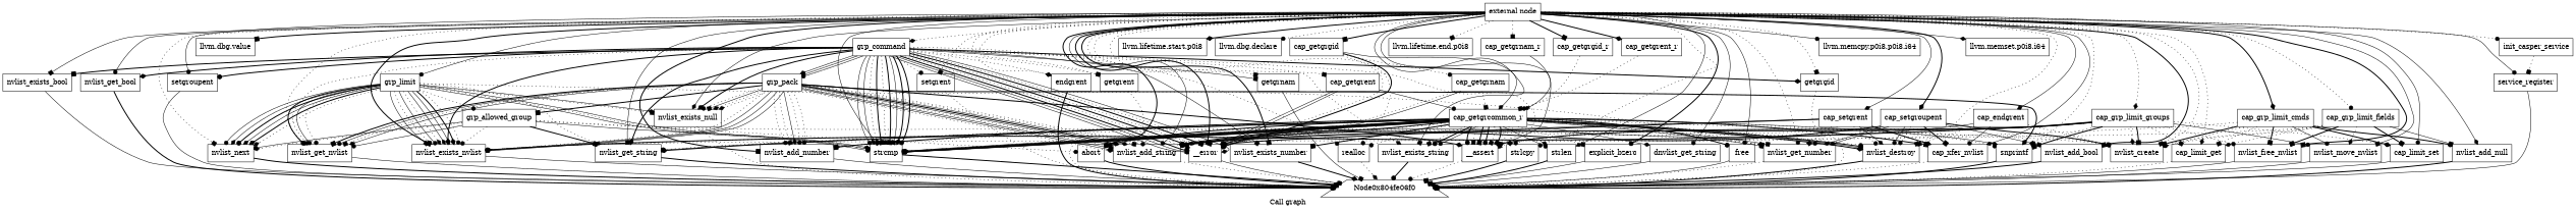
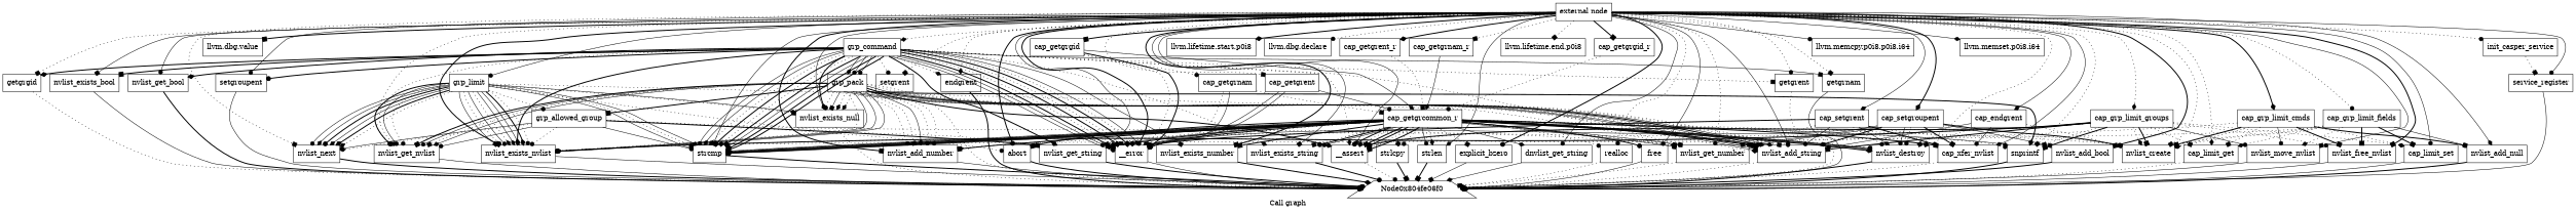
  digraph {
    label="Call graph"
    node [shape=record]
    edge [arrowhead=dot style=dotted]
    n1 [label="{external node}"]
    n2 [label="{init_casper_service}"]
    n3 [label="{grp_limit}"]
    n4 [label="{grp_command}"]
    n5 [label="{service_register}"]
    n6 [label="{llvm.dbg.value}"]
    n7 [label="{nvlist_exists_nvlist}"]
    n8 [label="{nvlist_get_nvlist}"]
    n9 [label="{nvlist_exists_null}"]
    n10 [label="{strcmp}"]
    n11 [label="{__error}"]
    n12 [label="{getgrent}"]
    n13 [label="{nvlist_exists_string}"]
    n14 [label="{nvlist_get_string}"]
    n15 [label="{__assert}"]
    n16 [label="{getgrnam}"]
    n17 [label="{nvlist_exists_number}"]
    n18 [label="{nvlist_get_number}"]
    n19 [label="{getgrgid}"]
    n20 [label="{nvlist_exists_bool}"]
    n21 [label="{nvlist_get_bool}"]
    n22 [label="{setgroupent}"]
    n23 [label="{setgrent}"]
    n24 [label="{endgrent}"]
    n25 [label="{llvm.lifetime.start.p0i8}"]
    n26 [label="{llvm.dbg.declare}"]
    n27 [label="{nvlist_add_string}"]
    n28 [label="{nvlist_add_number}"]
    n29 [label="{snprintf}"]
    n30 [label="{llvm.lifetime.end.p0i8}"]
    n31 [label="{nvlist_next}"]
    n32 [label="{abort}"]
    n33 [label="{cap_getgrent}"]
    n34 [label="{nvlist_create}"]
    n35 [label="{cap_xfer_nvlist}"]
    n36 [label="{nvlist_destroy}"]
    n37 [label="{explicit_bzero}"]
    n38 [label="{strlcpy}"]
    n39 [label="{dnvlist_get_string}"]
    n40 [label="{strlen}"]
    n41 [label="{llvm.memcpy.p0i8.p0i8.i64}"]
    n42 [label="{realloc}"]
    n43 [label="{free}"]
    n44 [label="{llvm.memset.p0i8.i64}"]
    n45 [label="{cap_getgrgid}"]
    n46 [label="{cap_getgrent_r}"]
    n47 [label="{cap_getgrnam_r}"]
    n48 [label="{cap_getgrgid_r}"]
    n49 [label="{cap_setgroupent}"]
    n50 [label="{nvlist_add_bool}"]
    n51 [label="{cap_setgrent}"]
    n52 [label="{cap_endgrent}"]
    n53 [label="{cap_grp_limit_cmds}"]
    n54 [label="{cap_limit_get}"]
    n55 [label="{nvlist_free_nvlist}"]
    n56 [label="{nvlist_add_null}"]
    n57 [label="{nvlist_move_nvlist}"]
    n58 [label="{cap_limit_set}"]
    n59 [label="{cap_grp_limit_fields}"]
    n60 [label="{cap_grp_limit_groups}"]
    n61 [label="{grp_allowed_group}"]
    n62 [label="{grp_pack}"]
    Node0x804fe06f0 [shape=trapezium]
    n64 [label="{cap_getgrcommon_r}"]
    n65 [label="{cap_getgrnam}"]
    n1 -> n2
    n1 -> n3 [style=solid]
    n1 -> n4 [arrowhead=diamond]
    n1 -> n5 [style=solid]
    n1 -> n6 [arrowhead=box style=bold]
    n1 -> n7 [arrowhead=box style=bold]
    n1 -> n8
    n1 -> n9 [arrowhead=diamond style=solid]
    n1 -> n10 [arrowhead=box style=solid]
    n1 -> n11 [style=bold]
    n1 -> n12
    n1 -> n13 [arrowhead=box style=solid]
    n1 -> n14 [arrowhead=box style=solid]
    n1 -> n15 [arrowhead=diamond style=solid]
    n1 -> n16 [arrowhead=box]
    n1 -> n17 [arrowhead=box style=bold]
    n1 -> n18
    n1 -> n19 [arrowhead=box]
    n1 -> n20 [arrowhead=box style=solid]
    n1 -> n21 [style=solid]
    n1 -> n22 [style=solid]
    n1 -> n23 [arrowhead=box]
    n1 -> n24 [arrowhead=diamond]
    n1 -> n25 [arrowhead=diamond style=bold]
    n1 -> n26
    n1 -> n27 [style=solid]
    n1 -> n28 [arrowhead=box style=bold]
    n1 -> n29 [arrowhead=box]
    n1 -> n30 [arrowhead=box]
    n1 -> n31 [arrowhead=box]
    n1 -> n32 [style=bold]
    n1 -> n33 [arrowhead=box]
    n1 -> n34 [arrowhead=box]
    n1 -> n35 [arrowhead=diamond style=solid]
    n1 -> n36 [arrowhead=box]
    n1 -> n37 [style=bold]
-   n1 -> n38
    n1 -> n39 [style=solid]
    n1 -> n40 [arrowhead=diamond style=solid]
    n1 -> n41 [style=solid]
    n1 -> n42
    n1 -> n43 [style=solid]
    n1 -> n44 [arrowhead=diamond style=solid]
    n1 -> n45 [arrowhead=box style=bold]
    n1 -> n46 [arrowhead=diamond style=bold]
    n1 -> n47 [arrowhead=box]
    n1 -> n48 [arrowhead=box style=bold]
    n1 -> n49 [arrowhead=diamond style=bold]
    n1 -> n50 [arrowhead=box style=bold]
    n1 -> n51 [arrowhead=diamond style=solid]
    n1 -> n52 [arrowhead=diamond style=solid]
    n1 -> n53 [arrowhead=diamond style=bold]
    n1 -> n54 [arrowhead=diamond]
    n1 -> n55 [arrowhead=box style=bold]
    n1 -> n56 [arrowhead=diamond style=solid]
    n1 -> n57 [arrowhead=box style=solid]
    n1 -> n58 [style=solid]
    n1 -> n59
    n1 -> n60 [arrowhead=diamond]
    n2 -> n5 [arrowhead=box]
    n3 -> n7 [arrowhead=box style=solid]
    n3 -> n7 [arrowhead=diamond]
    n3 -> n7 [style=solid]
    n3 -> n7 [arrowhead=diamond]
    n3 -> n7 [arrowhead=diamond style=solid]
    n3 -> n7 [arrowhead=diamond style=solid]
    n3 -> n7 [arrowhead=diamond style=bold]
    n3 -> n7
    n3 -> n8 [style=bold]
    n3 -> n8 [style=solid]
    n3 -> n8
    n3 -> n9 [arrowhead=box]
    n3 -> n9 [arrowhead=diamond style=solid]
    n3 -> n10 [style=solid]
    n3 -> n10 [arrowhead=box]
    n3 -> n10 [arrowhead=diamond style=solid]
    n3 -> n14 [arrowhead=diamond]
    n3 -> n18 [arrowhead=box]
    n3 -> n31 [style=solid]
    n3 -> n31 [arrowhead=diamond style=solid]
    n3 -> n31 [style=bold]
    n3 -> n31 [arrowhead=diamond style=solid]
    n3 -> n31 [arrowhead=diamond style=bold]
    n3 -> n31 [arrowhead=diamond]
    n3 -> n61
    n4 -> n7 [arrowhead=diamond style=bold]
    n4 -> n8
    n4 -> n9 [arrowhead=diamond style=bold]
    n4 -> n10 [style=solid]
    n4 -> n10 [arrowhead=diamond style=solid]
    n4 -> n10 [arrowhead=diamond]
    n4 -> n10 [arrowhead=box style=bold]
    n4 -> n10 [arrowhead=box]
    n4 -> n10 [arrowhead=box style=bold]
    n4 -> n10 [arrowhead=box style=solid]
    n4 -> n10 [arrowhead=diamond style=bold]
    n4 -> n10 [style=bold]
    n4 -> n11 [style=solid]
    n4 -> n11 [arrowhead=box style=solid]
    n4 -> n11 [style=bold]
    n4 -> n11 [arrowhead=box]
    n4 -> n11 [arrowhead=box style=bold]
    n4 -> n11 [arrowhead=diamond]
    n4 -> n11 [arrowhead=box style=bold]
    n4 -> n11 [arrowhead=box]
    n4 -> n11 [arrowhead=diamond style=solid]
    n4 -> n12 [arrowhead=box]
    n4 -> n13 [arrowhead=diamond]
    n4 -> n14 [arrowhead=diamond style=bold]
    n4 -> n15 [arrowhead=diamond]
    n4 -> n16 [arrowhead=box style=solid]
    n4 -> n17 [arrowhead=box style=solid]
-   n4 -> n42
+   n4 -> n18
    n4 -> n19 [arrowhead=diamond style=bold]
    n4 -> n20 [arrowhead=box style=bold]
    n4 -> n21 [arrowhead=diamond style=bold]
    n4 -> n22 [style=bold]
    n4 -> n23
    n4 -> n24 [arrowhead=diamond]
    n4 -> n62 [arrowhead=diamond style=solid]
    n4 -> n62 [style=solid]
    n4 -> n62 [style=solid]
    n5 -> Node0x804fe06f0 [arrowhead=box style=solid]
    n7 -> Node0x804fe06f0 [style=solid]
    n8 -> Node0x804fe06f0 [style=solid]
    n9 -> Node0x804fe06f0
    n10 -> Node0x804fe06f0 [arrowhead=diamond style=bold]
    n11 -> Node0x804fe06f0 [arrowhead=box style=solid]
    n12 -> Node0x804fe06f0 [arrowhead=box]
    n13 -> Node0x804fe06f0 [style=bold]
    n14 -> Node0x804fe06f0 [style=bold]
    n15 -> Node0x804fe06f0
    n16 -> Node0x804fe06f0 [arrowhead=box style=solid]
    n17 -> Node0x804fe06f0 [arrowhead=diamond style=bold]
    n18 -> Node0x804fe06f0 [arrowhead=box]
    n19 -> Node0x804fe06f0 [arrowhead=diamond]
    n20 -> Node0x804fe06f0 [arrowhead=diamond style=solid]
    n21 -> Node0x804fe06f0 [style=bold]
    n22 -> Node0x804fe06f0 [arrowhead=box style=solid]
    n23 -> Node0x804fe06f0 [arrowhead=diamond]
    n24 -> Node0x804fe06f0 [style=bold]
    n27 -> Node0x804fe06f0
    n28 -> Node0x804fe06f0 [style=solid]
    n29 -> Node0x804fe06f0 [style=bold]
    n31 -> Node0x804fe06f0 [arrowhead=box style=bold]
    n32 -> Node0x804fe06f0 [arrowhead=box style=bold]
    n33 -> n11 [arrowhead=diamond style=solid]
    n33 -> n11 [arrowhead=diamond style=solid]
    n33 -> n64 [style=solid]
    n35 -> Node0x804fe06f0
    n36 -> Node0x804fe06f0 [arrowhead=box style=bold]
    n37 -> Node0x804fe06f0 [arrowhead=box style=solid]
    n38 -> Node0x804fe06f0 [arrowhead=box style=bold]
    n39 -> Node0x804fe06f0 [arrowhead=diamond style=solid]
    n40 -> Node0x804fe06f0 [arrowhead=box style=bold]
    n42 -> Node0x804fe06f0 [arrowhead=diamond]
    n43 -> Node0x804fe06f0 [style=solid]
    n45 -> n11 [arrowhead=diamond]
    n45 -> n11 [style=bold]
    n45 -> n64 [arrowhead=diamond style=solid]
    n45 -> n65
    n46 -> n64 [arrowhead=box]
    n47 -> n64 [arrowhead=diamond style=solid]
    n48 -> n64
-   n49 -> n11
+   n49 -> n11 [style=solid]
    n49 -> n18 [arrowhead=diamond style=solid]
    n49 -> n18 [arrowhead=diamond style=solid]
    n49 -> n27 [arrowhead=diamond style=bold]
    n49 -> n34 [style=bold]
    n49 -> n35 [arrowhead=box style=bold]
    n49 -> n36 [style=solid]
    n49 -> n36
    n49 -> n50 [arrowhead=box style=solid]
    n50 -> Node0x804fe06f0 [arrowhead=box style=bold]
    n51 -> n11 [style=bold]
    n51 -> n18 [arrowhead=box]
    n51 -> n18
    n51 -> n27 [style=solid]
    n51 -> n34
    n51 -> n35 [arrowhead=diamond style=bold]
    n51 -> n36
    n51 -> n36 [arrowhead=diamond style=solid]
    n52 -> n27 [arrowhead=diamond style=solid]
    n52 -> n34 [arrowhead=box]
    n52 -> n35 [style=solid]
    n52 -> n36 [arrowhead=box]
    n53 -> n7 [arrowhead=diamond]
    n53 -> n34 [arrowhead=box style=bold]
    n53 -> n34 [arrowhead=diamond]
    n53 -> n54 [arrowhead=box]
    n53 -> n55 [arrowhead=box style=bold]
    n53 -> n56 [style=bold]
    n53 -> n57 [style=solid]
-   n53 -> n58 [arrowhead=diamond style=bold]
+   n53 -> n58 [arrowhead=diamond]
    n54 -> Node0x804fe06f0 [arrowhead=box]
    n55 -> Node0x804fe06f0 [arrowhead=box style=solid]
    n56 -> Node0x804fe06f0 [style=bold]
    n57 -> Node0x804fe06f0 [arrowhead=diamond style=solid]
    n58 -> Node0x804fe06f0 [arrowhead=diamond style=solid]
    n59 -> n7 [arrowhead=diamond]
    n59 -> n34
    n59 -> n34
    n59 -> n54 [arrowhead=diamond]
    n59 -> n55 [arrowhead=box style=bold]
    n59 -> n56 [arrowhead=box style=solid]
    n59 -> n57 [arrowhead=diamond]
    n59 -> n58 [arrowhead=box style=bold]
    n60 -> n7 [style=bold]
    n60 -> n15 [arrowhead=diamond style=bold]
    n60 -> n15 [arrowhead=box]
    n60 -> n27 [arrowhead=box style=bold]
    n60 -> n28 [arrowhead=diamond]
    n60 -> n29 [arrowhead=box]
    n60 -> n29 [arrowhead=box style=bold]
    n60 -> n34 [arrowhead=diamond]
    n60 -> n34 [arrowhead=box style=bold]
    n60 -> n54 [arrowhead=box]
    n60 -> n55
    n60 -> n57 [style=solid]
    n60 -> n58 [arrowhead=diamond]
    n61 -> n7
    n61 -> n8 [style=solid]
    n61 -> n10 [style=solid]
    n61 -> n14 [arrowhead=box style=bold]
    n61 -> n18 [arrowhead=diamond]
    n61 -> n31 [style=solid]
    n61 -> n31 [arrowhead=diamond]
    n61 -> n32
    n62 -> n7
    n62 -> n7 [arrowhead=diamond style=solid]
    n62 -> n7 [arrowhead=box style=solid]
    n62 -> n7 [style=solid]
    n62 -> n8 [arrowhead=box style=bold]
    n62 -> n8 [style=solid]
    n62 -> n8 [arrowhead=box]
    n62 -> n8 [arrowhead=diamond style=solid]
    n62 -> n9
    n62 -> n9 [arrowhead=box style=solid]
    n62 -> n9 [arrowhead=diamond]
    n62 -> n9 [arrowhead=diamond]
    n62 -> n15 [arrowhead=diamond style=bold]
    n62 -> n27 [arrowhead=diamond]
    n62 -> n27 [arrowhead=diamond style=solid]
    n62 -> n27 [style=solid]
    n62 -> n27 [arrowhead=diamond]
    n62 -> n27 [arrowhead=diamond style=solid]
    n62 -> n27 [arrowhead=diamond style=bold]
    n62 -> n27 [arrowhead=diamond style=solid]
    n62 -> n27 [arrowhead=box]
    n62 -> n27
    n62 -> n28
    n62 -> n28 [arrowhead=box]
    n62 -> n28 [arrowhead=diamond style=solid]
    n62 -> n28
    n62 -> n28
    n62 -> n29 [arrowhead=diamond style=bold]
    n62 -> n61 [arrowhead=box style=bold]
    n64 -> n10 [arrowhead=diamond style=solid]
    n64 -> n10 [arrowhead=box]
    n64 -> n10 [arrowhead=diamond style=bold]
    n64 -> n10 [arrowhead=diamond style=solid]
    n64 -> n10 [arrowhead=diamond style=solid]
    n64 -> n10 [arrowhead=diamond style=bold]
    n64 -> n10 [arrowhead=box style=bold]
    n64 -> n10 [arrowhead=box style=solid]
    n64 -> n10 [arrowhead=diamond style=solid]
    n64 -> n11 [style=bold]
    n64 -> n11 [arrowhead=box]
    n64 -> n13 [arrowhead=box]
    n64 -> n13 [style=bold]
    n64 -> n13 [style=solid]
    n64 -> n14
    n64 -> n14 [arrowhead=box style=solid]
    n64 -> n14 [arrowhead=diamond style=bold]
    n64 -> n15 [style=bold]
    n64 -> n15 [arrowhead=box]
    n64 -> n15 [arrowhead=box style=bold]
    n64 -> n15 [style=bold]
    n64 -> n15 [arrowhead=box]
    n64 -> n15 [arrowhead=box style=bold]
    n64 -> n17 [arrowhead=box style=bold]
    n64 -> n18 [arrowhead=box style=solid]
    n64 -> n18 [arrowhead=box]
    n64 -> n18 [arrowhead=box style=solid]
    n64 -> n27 [arrowhead=diamond style=bold]
    n64 -> n27 [style=bold]
    n64 -> n28 [arrowhead=box style=bold]
    n64 -> n29
    n64 -> n29 [arrowhead=diamond style=solid]
    n64 -> n32 [arrowhead=box style=bold]
    n64 -> n34
    n64 -> n35 [arrowhead=box style=bold]
    n64 -> n36 [arrowhead=diamond style=bold]
    n64 -> n36 [style=solid]
    n64 -> n36 [style=bold]
    n64 -> n36
    n64 -> n37 [arrowhead=box]
    n64 -> n38 [arrowhead=box]
    n64 -> n38
    n64 -> n39 [arrowhead=diamond style=solid]
    n64 -> n40 [style=solid]
    n64 -> n40 [arrowhead=diamond]
    n64 -> n42
    n64 -> n43 [style=bold]
    n65 -> n11
    n65 -> n11 [arrowhead=diamond style=solid]
    n65 -> n64 [arrowhead=box]
  }
